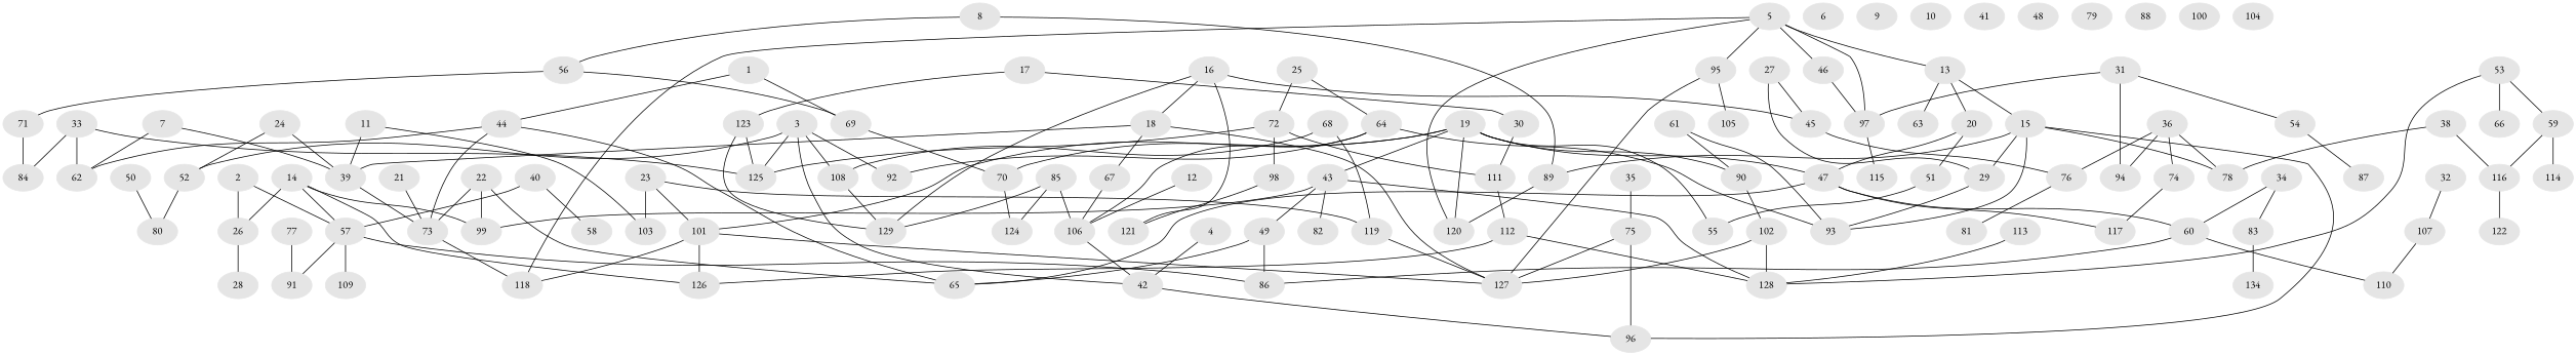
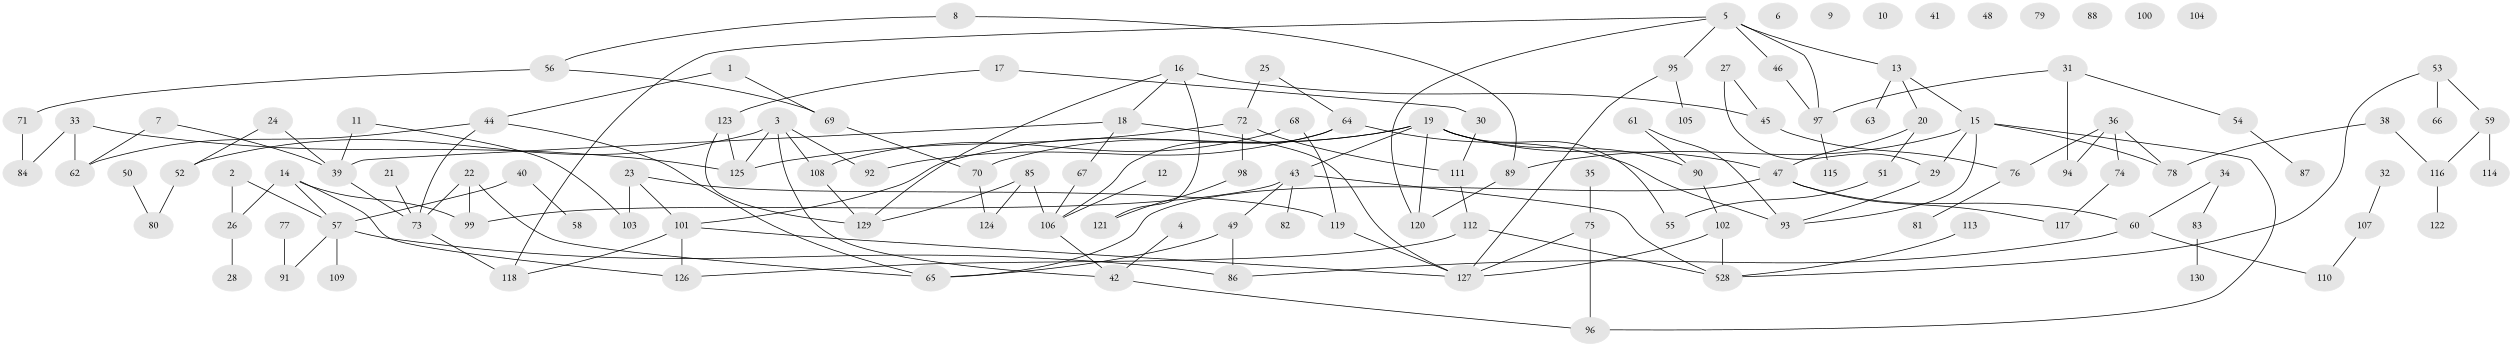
  graph {
    fontname="EB Garamond"
    node [color=gray90 fontname="EB Garamond" style=filled]
    edge [fontname="EB Garamond"]
    1
    44
    69
    62
    73
    65
    70
    2
    26
    57
    28
    86
    91
    109
    3
    42
    52
    92
    108
    125
    96
    80
    129
    4
    5
    13
    46
    95
    97
    118
    120
    15
    20
    63
    127
    105
    115
    6
    7
    39
    8
    56
    89
    71
    9
    10
    11
    103
    12
    106
    29
    78
    93
    47
    51
    14
    99
    126
    16
    18
    45
    121
    67
    76
    17
    30
    123
    111
    113
-   128
+   128 [label=528]
    19
    43
    55
    90
    101
    49
    82
    60
    117
    124
    102
    21
    22
    23
    119
    24
    25
    64
    72
    98
    27
    112
    31
    54
    94
    87
    32
    107
    110
    33
    84
    34
    83
-   130 [label=134]
+   130
    35
    75
    36
    74
    81
    38
    116
    122
    40
    58
    41
    48
    50
    53
    59
    66
    114
    61
    68
    77
    79
    85
    88
    100
    104
    1 -- 44
    1 -- 69
    44 -- 62
    44 -- 73
    44 -- 65
    69 -- 70
    73 -- 118
    70 -- 124
    2 -- 26
    2 -- 57
    26 -- 28
    57 -- 86
    57 -- 91
    57 -- 109
    3 -- 42
    3 -- 52
    3 -- 92
    3 -- 108
    3 -- 125
    42 -- 96
    52 -- 80
    108 -- 129
    4 -- 42
    5 -- 13
    5 -- 46
    5 -- 95
    5 -- 97
    5 -- 118
    5 -- 120
    13 -- 15
    13 -- 20
    13 -- 63
    46 -- 97
    95 -- 127
    95 -- 105
    97 -- 115
    15 -- 96
    15 -- 89
    15 -- 29
    15 -- 78
    15 -- 93
    20 -- 47
    20 -- 51
    7 -- 62
    7 -- 39
    39 -- 73
    8 -- 56
    8 -- 89
    56 -- 69
    56 -- 71
    89 -- 120
    71 -- 84
    11 -- 39
    11 -- 103
    12 -- 106
    106 -- 42
    29 -- 93
    47 -- 65
    47 -- 60
    47 -- 117
    51 -- 55
    14 -- 26
    14 -- 57
    14 -- 99
    14 -- 126
    16 -- 129
    16 -- 18
    16 -- 45
    16 -- 121
    18 -- 127
    18 -- 39
    18 -- 67
    45 -- 76
    67 -- 106
    76 -- 81
    17 -- 30
    17 -- 123
    30 -- 111
    123 -- 125
    123 -- 129
    111 -- 112
    113 -- 128
    19 -- 70
    19 -- 120
    19 -- 47
    19 -- 43
    19 -- 55
    19 -- 90
    19 -- 101
    43 -- 99
    43 -- 128
    43 -- 49
    43 -- 82
    90 -- 102
    101 -- 118
    101 -- 127
    101 -- 126
    49 -- 65
    49 -- 86
    60 -- 86
    60 -- 110
    102 -- 127
    102 -- 128
    21 -- 73
    22 -- 73
    22 -- 65
    22 -- 99
    23 -- 103
    23 -- 101
    23 -- 119
    119 -- 127
    24 -- 52
    24 -- 39
    25 -- 64
    25 -- 72
    64 -- 92
    64 -- 106
    64 -- 93
    72 -- 125
    72 -- 111
    72 -- 98
    98 -- 121
    27 -- 29
    27 -- 45
    112 -- 126
    112 -- 128
    31 -- 97
    31 -- 54
    31 -- 94
    54 -- 87
    32 -- 107
    107 -- 110
    33 -- 62
    33 -- 125
    33 -- 84
    34 -- 60
    34 -- 83
    83 -- 130
    35 -- 75
    75 -- 96
    75 -- 127
    36 -- 78
    36 -- 76
    36 -- 94
    36 -- 74
    74 -- 117
    38 -- 78
    38 -- 116
    116 -- 122
    40 -- 57
    40 -- 58
    50 -- 80
    53 -- 128
    53 -- 59
    53 -- 66
    59 -- 116
    59 -- 114
    61 -- 93
    61 -- 90
    68 -- 108
    68 -- 119
    77 -- 91
    85 -- 129
    85 -- 106
    85 -- 124
  }
